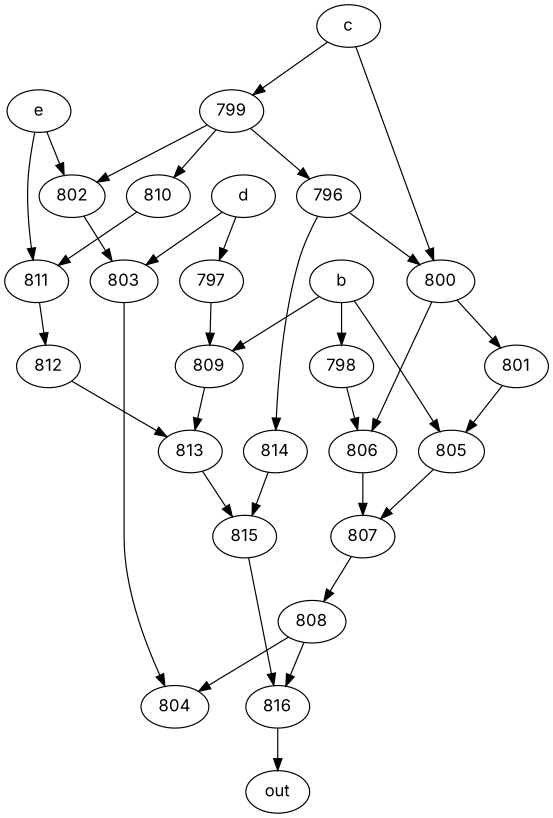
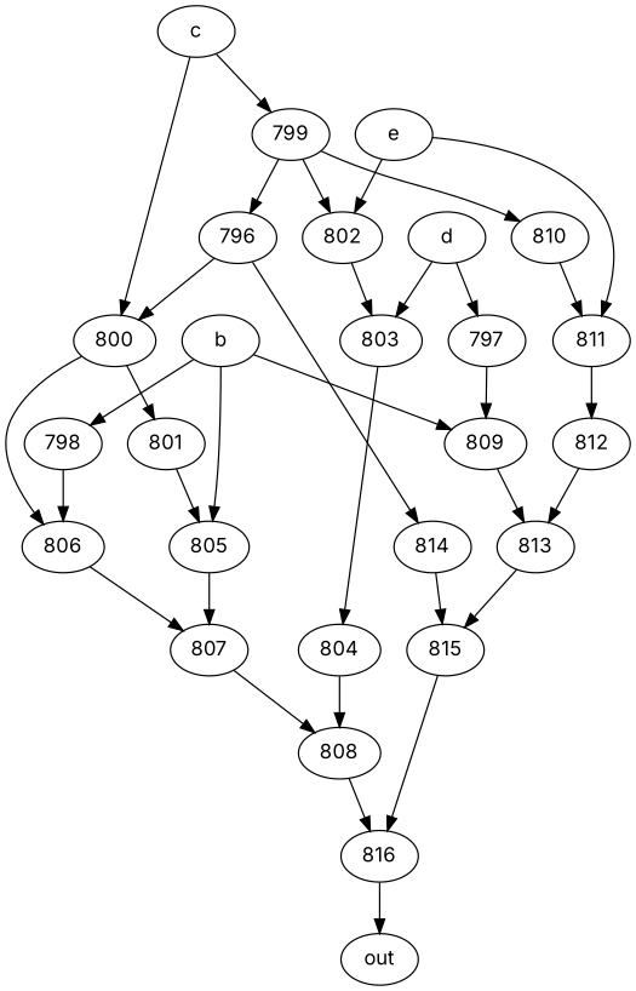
  strict digraph {
    fontname=Inter
    node [fontname=Inter]
    edge [fontname=Inter]
    816
    out
    810
    811
    814
    815
    812
    813
    b
    798
    805
    809
    806
    807
    808
    c
    799
    800
    802
    796
    801
    803
    804
    d
    797
    e
    816 -> out
    810 -> 811
    811 -> 812
    814 -> 815
    815 -> 816
    812 -> 813
    813 -> 815
    b -> 798
    b -> 805
    b -> 809
    798 -> 806
    805 -> 807
    809 -> 813
    806 -> 807
    807 -> 808
    808 -> 816
    c -> 799
    c -> 800
    799 -> 810
    799 -> 802
    799 -> 796
    800 -> 806
    800 -> 801
    802 -> 803
    796 -> 814
    796 -> 800
    801 -> 805
    803 -> 804
-   808 -> 804
+   804 -> 808
    d -> 803
    d -> 797
    797 -> 809
    e -> 811
    e -> 802
  }
